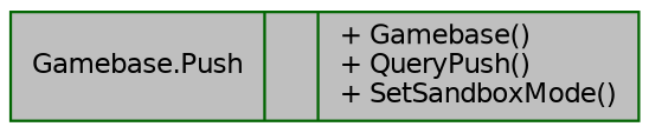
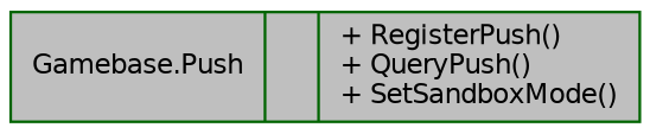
  digraph {
    rankdir=LR
-   n1 [color=darkgreen fillcolor=grey75 fontcolor=black fontname=Helvetica fontsize=10 height=0.2 label="{Gamebase.Push\n||+ Gamebase()\l+ QueryPush()\l+ SetSandboxMode()\l}" shape=record style=filled width=0.4]
+   n1 [color=darkgreen fillcolor=grey75 fontcolor=black fontname=Helvetica fontsize=10 height=0.2 label="{Gamebase.Push\n||+ RegisterPush()\l+ QueryPush()\l+ SetSandboxMode()\l}" shape=record style=filled width=0.4]
  }
